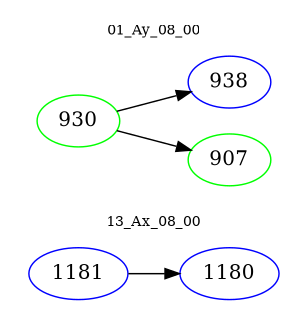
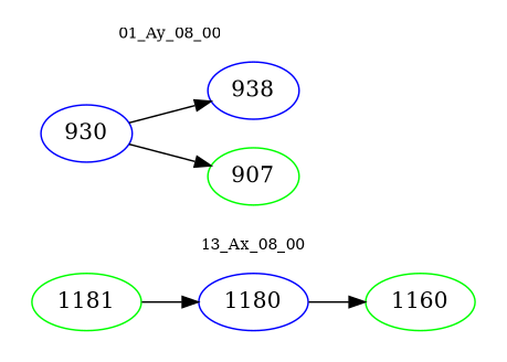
  digraph {
    rankdir=LR
    node [color=blue]
    edge [color=black]
    n1 [label=1180]
-   n3 [label=1181]
-   n4 [color=green label=930]
+   n2 [color=green label=1160]
+   n3 [color=green label=1181]
+   n4 [label=930]
    n5 [color=green label=907]
    n6 [label=938]
    subgraph cluster_1 {
      color=white
      fontsize=10
      label="13_Ax_08_00"
      n1
+     n2
      n3
    }
    subgraph cluster_2 {
      color=white
      fontsize=10
      label="01_Ay_08_00"
      n4
      n5
      n6
    }
+   n1 -> n2
    n3 -> n1
    n4 -> n5
    n4 -> n6
  }
